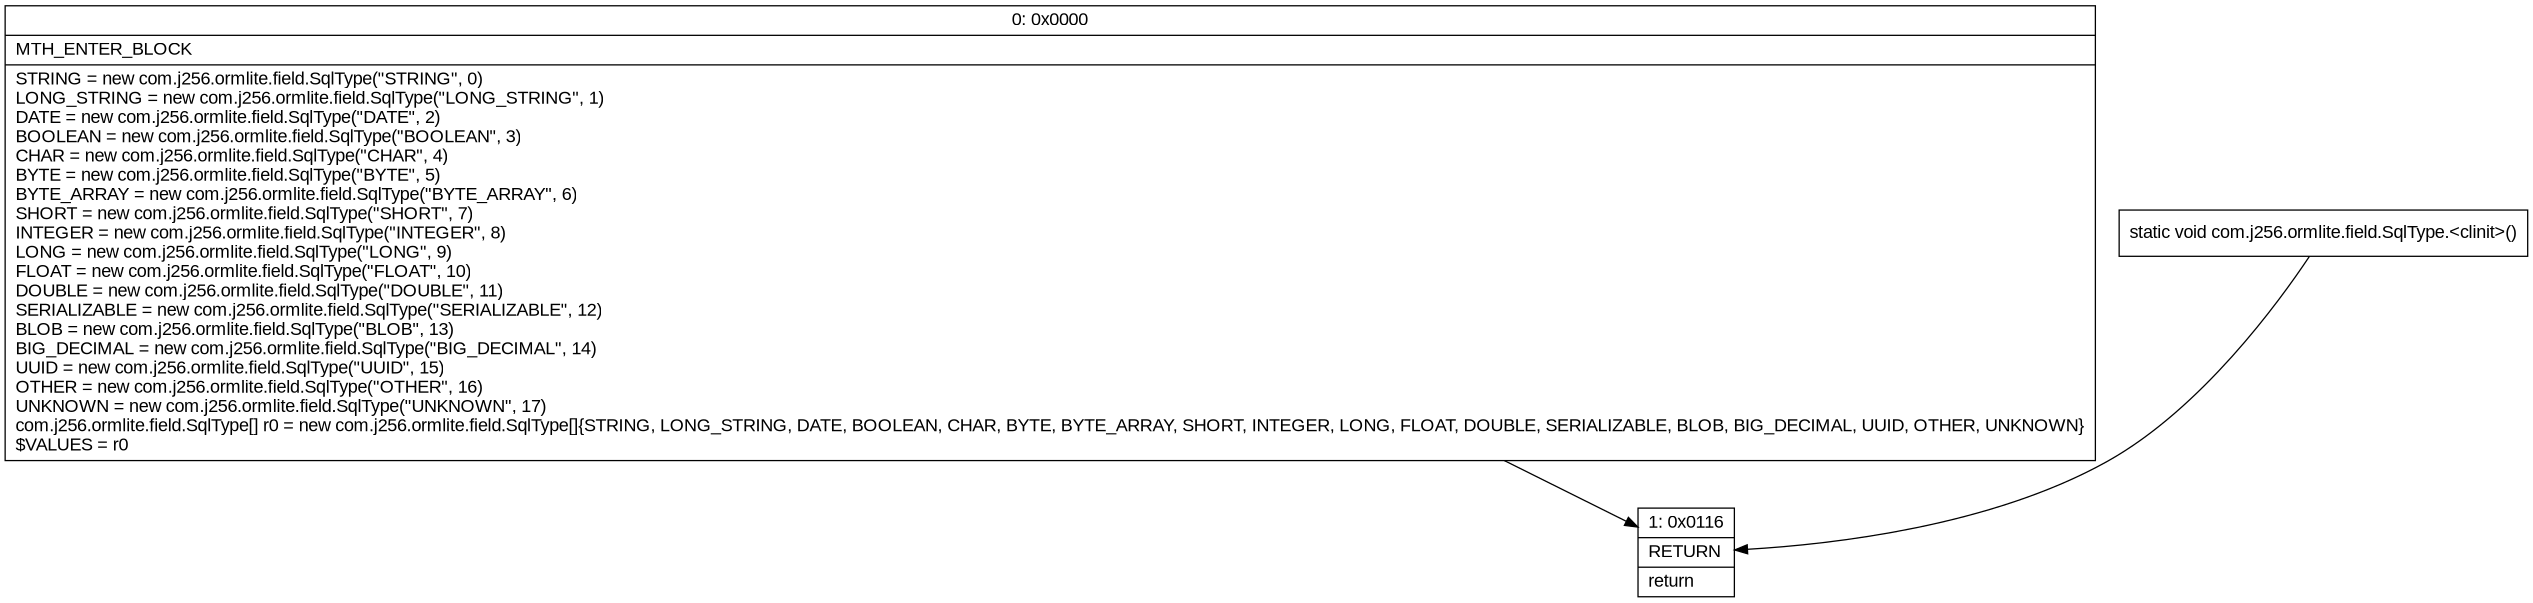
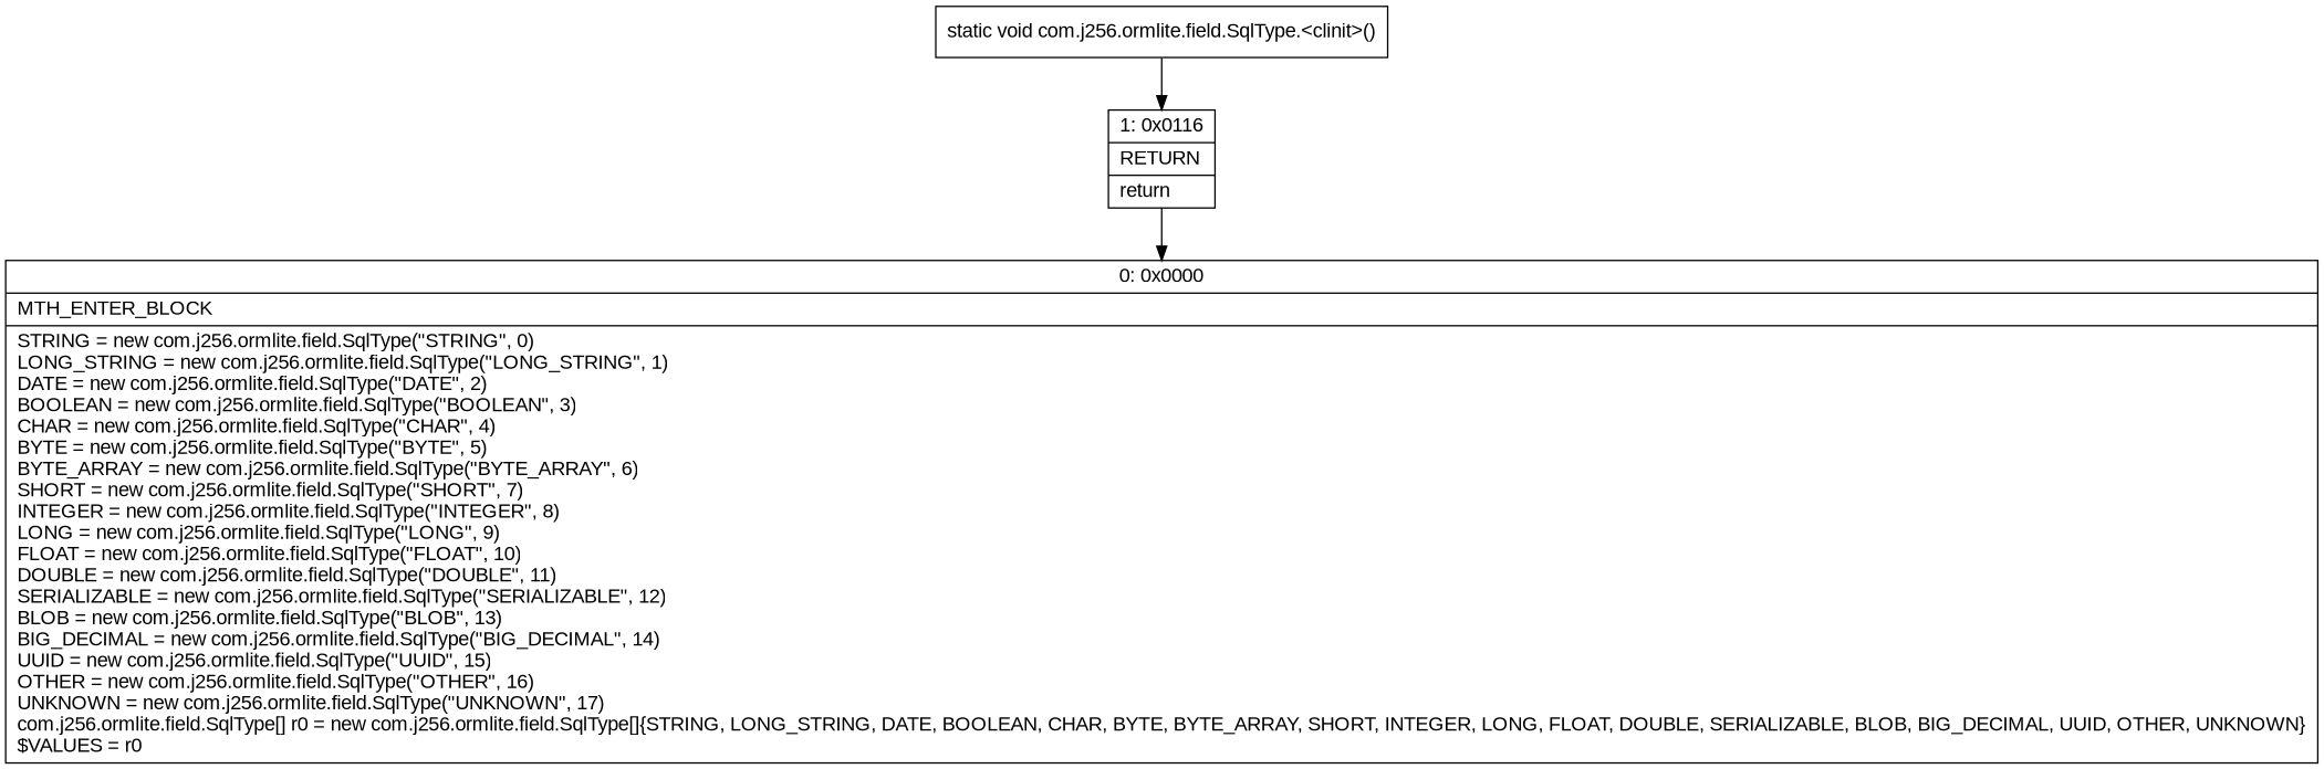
  digraph {
    fontname="Liberation Sans"
    node [fontname="Liberation Sans" shape=record]
    edge [fontname="Liberation Sans"]
    n1 [label="{0\:\ 0x0000|MTH_ENTER_BLOCK\l|STRING = new com.j256.ormlite.field.SqlType(\"STRING\", 0)\lLONG_STRING = new com.j256.ormlite.field.SqlType(\"LONG_STRING\", 1)\lDATE = new com.j256.ormlite.field.SqlType(\"DATE\", 2)\lBOOLEAN = new com.j256.ormlite.field.SqlType(\"BOOLEAN\", 3)\lCHAR = new com.j256.ormlite.field.SqlType(\"CHAR\", 4)\lBYTE = new com.j256.ormlite.field.SqlType(\"BYTE\", 5)\lBYTE_ARRAY = new com.j256.ormlite.field.SqlType(\"BYTE_ARRAY\", 6)\lSHORT = new com.j256.ormlite.field.SqlType(\"SHORT\", 7)\lINTEGER = new com.j256.ormlite.field.SqlType(\"INTEGER\", 8)\lLONG = new com.j256.ormlite.field.SqlType(\"LONG\", 9)\lFLOAT = new com.j256.ormlite.field.SqlType(\"FLOAT\", 10)\lDOUBLE = new com.j256.ormlite.field.SqlType(\"DOUBLE\", 11)\lSERIALIZABLE = new com.j256.ormlite.field.SqlType(\"SERIALIZABLE\", 12)\lBLOB = new com.j256.ormlite.field.SqlType(\"BLOB\", 13)\lBIG_DECIMAL = new com.j256.ormlite.field.SqlType(\"BIG_DECIMAL\", 14)\lUUID = new com.j256.ormlite.field.SqlType(\"UUID\", 15)\lOTHER = new com.j256.ormlite.field.SqlType(\"OTHER\", 16)\lUNKNOWN = new com.j256.ormlite.field.SqlType(\"UNKNOWN\", 17)\lcom.j256.ormlite.field.SqlType[] r0 = new com.j256.ormlite.field.SqlType[]\{STRING, LONG_STRING, DATE, BOOLEAN, CHAR, BYTE, BYTE_ARRAY, SHORT, INTEGER, LONG, FLOAT, DOUBLE, SERIALIZABLE, BLOB, BIG_DECIMAL, UUID, OTHER, UNKNOWN\}\l$VALUES = r0\l}"]
    n2 [label="{1\:\ 0x0116|RETURN\l|return\l}"]
    n3 [label="{static void com.j256.ormlite.field.SqlType.\<clinit\>() }"]
-   n1 -> n2
+   n2 -> n1
    n3 -> n2
  }
